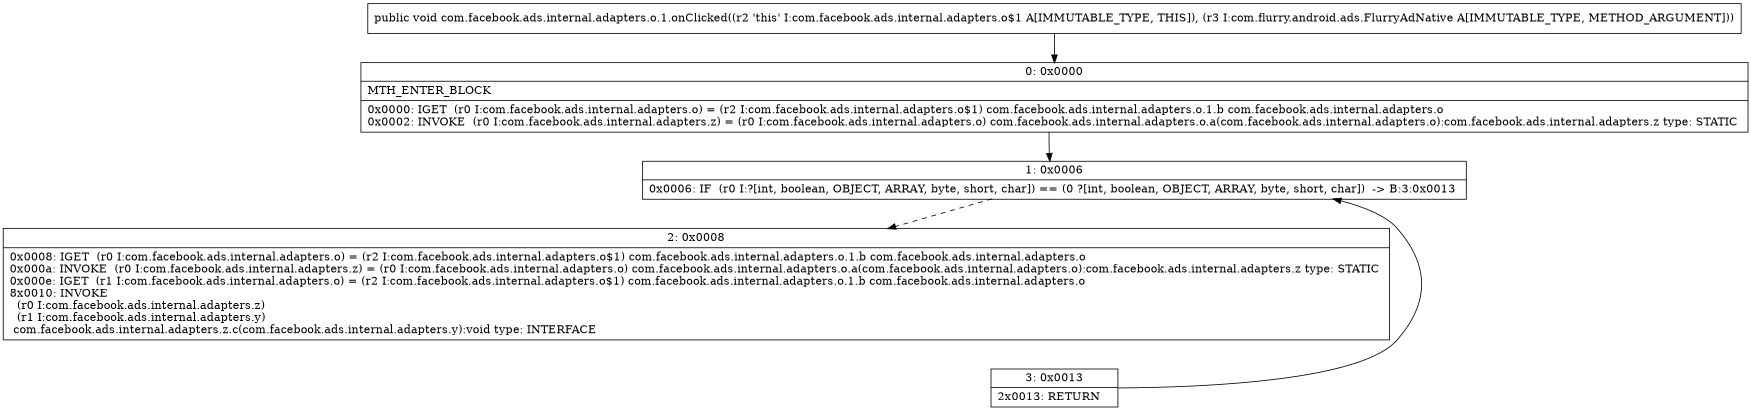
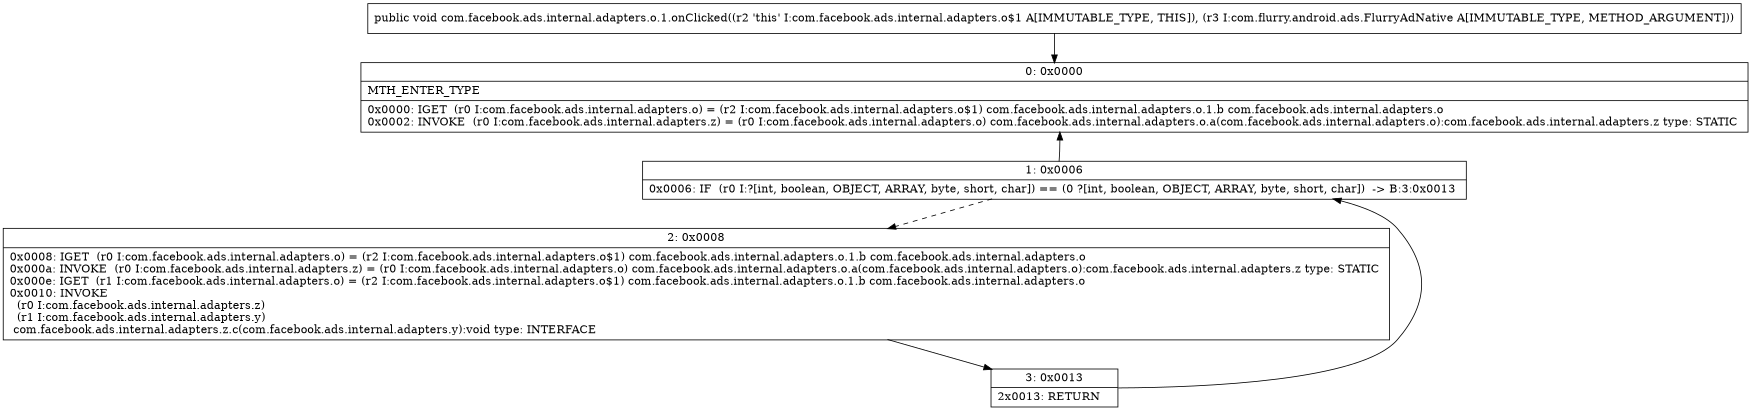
  digraph {
    fontname="DejaVu Serif"
    node [fontname="DejaVu Serif" shape=record]
    edge [fontname="DejaVu Serif"]
-   n1 [label="{0\:\ 0x0000|MTH_ENTER_BLOCK\l|0x0000: IGET  (r0 I:com.facebook.ads.internal.adapters.o) = (r2 I:com.facebook.ads.internal.adapters.o$1) com.facebook.ads.internal.adapters.o.1.b com.facebook.ads.internal.adapters.o \l0x0002: INVOKE  (r0 I:com.facebook.ads.internal.adapters.z) = (r0 I:com.facebook.ads.internal.adapters.o) com.facebook.ads.internal.adapters.o.a(com.facebook.ads.internal.adapters.o):com.facebook.ads.internal.adapters.z type: STATIC \l}"]
+   n1 [label="{0\:\ 0x0000|MTH_ENTER_TYPE\l|0x0000: IGET  (r0 I:com.facebook.ads.internal.adapters.o) = (r2 I:com.facebook.ads.internal.adapters.o$1) com.facebook.ads.internal.adapters.o.1.b com.facebook.ads.internal.adapters.o \l0x0002: INVOKE  (r0 I:com.facebook.ads.internal.adapters.z) = (r0 I:com.facebook.ads.internal.adapters.o) com.facebook.ads.internal.adapters.o.a(com.facebook.ads.internal.adapters.o):com.facebook.ads.internal.adapters.z type: STATIC \l}"]
    n2 [label="{1\:\ 0x0006|0x0006: IF  (r0 I:?[int, boolean, OBJECT, ARRAY, byte, short, char]) == (0 ?[int, boolean, OBJECT, ARRAY, byte, short, char])  \-\> B:3:0x0013 \l}"]
-   n3 [label="{2\:\ 0x0008|0x0008: IGET  (r0 I:com.facebook.ads.internal.adapters.o) = (r2 I:com.facebook.ads.internal.adapters.o$1) com.facebook.ads.internal.adapters.o.1.b com.facebook.ads.internal.adapters.o \l0x000a: INVOKE  (r0 I:com.facebook.ads.internal.adapters.z) = (r0 I:com.facebook.ads.internal.adapters.o) com.facebook.ads.internal.adapters.o.a(com.facebook.ads.internal.adapters.o):com.facebook.ads.internal.adapters.z type: STATIC \l0x000e: IGET  (r1 I:com.facebook.ads.internal.adapters.o) = (r2 I:com.facebook.ads.internal.adapters.o$1) com.facebook.ads.internal.adapters.o.1.b com.facebook.ads.internal.adapters.o \l8x0010: INVOKE  \l  (r0 I:com.facebook.ads.internal.adapters.z)\l  (r1 I:com.facebook.ads.internal.adapters.y)\l com.facebook.ads.internal.adapters.z.c(com.facebook.ads.internal.adapters.y):void type: INTERFACE \l}"]
+   n3 [label="{2\:\ 0x0008|0x0008: IGET  (r0 I:com.facebook.ads.internal.adapters.o) = (r2 I:com.facebook.ads.internal.adapters.o$1) com.facebook.ads.internal.adapters.o.1.b com.facebook.ads.internal.adapters.o \l0x000a: INVOKE  (r0 I:com.facebook.ads.internal.adapters.z) = (r0 I:com.facebook.ads.internal.adapters.o) com.facebook.ads.internal.adapters.o.a(com.facebook.ads.internal.adapters.o):com.facebook.ads.internal.adapters.z type: STATIC \l0x000e: IGET  (r1 I:com.facebook.ads.internal.adapters.o) = (r2 I:com.facebook.ads.internal.adapters.o$1) com.facebook.ads.internal.adapters.o.1.b com.facebook.ads.internal.adapters.o \l0x0010: INVOKE  \l  (r0 I:com.facebook.ads.internal.adapters.z)\l  (r1 I:com.facebook.ads.internal.adapters.y)\l com.facebook.ads.internal.adapters.z.c(com.facebook.ads.internal.adapters.y):void type: INTERFACE \l}"]
    n4 [label="{3\:\ 0x0013|2x0013: RETURN   \l}"]
    n5 [label="{public void com.facebook.ads.internal.adapters.o.1.onClicked((r2 'this' I:com.facebook.ads.internal.adapters.o$1 A[IMMUTABLE_TYPE, THIS]), (r3 I:com.flurry.android.ads.FlurryAdNative A[IMMUTABLE_TYPE, METHOD_ARGUMENT])) }"]
-   n1 -> n2
+   n2 -> n1
    n2 -> n3 [style=dashed]
+   n3 -> n4
    n4 -> n2
    n5 -> n1
  }
